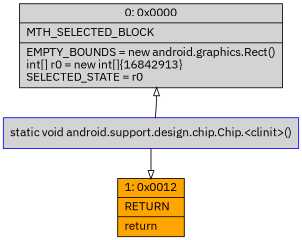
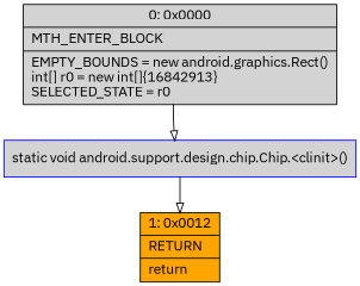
  digraph {
    fontname="IBM Plex Sans"
    node [color=black fillcolor=lightgrey fontname="IBM Plex Sans" shape=record style=filled]
    edge [arrowhead=onormal fontname="IBM Plex Sans"]
-   n1 [label="{0\:\ 0x0000|MTH_SELECTED_BLOCK\l|EMPTY_BOUNDS = new android.graphics.Rect()\lint[] r0 = new int[]\{16842913\}\lSELECTED_STATE = r0\l}"]
+   n1 [label="{0\:\ 0x0000|MTH_ENTER_BLOCK\l|EMPTY_BOUNDS = new android.graphics.Rect()\lint[] r0 = new int[]\{16842913\}\lSELECTED_STATE = r0\l}"]
    n2 [fillcolor=orange label="{1\:\ 0x0012|RETURN\l|return\l}"]
    n3 [color=blue label="{static void android.support.design.chip.Chip.\<clinit\>() }"]
-   n3 -> n1
+   n1 -> n3
    n3 -> n2
  }
